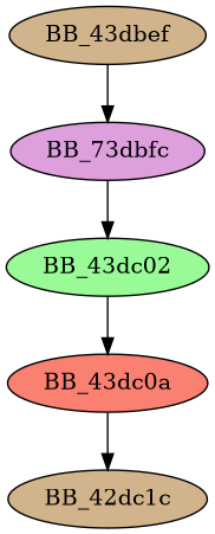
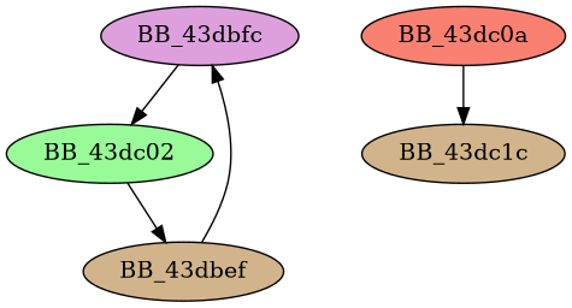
  digraph {
    node [fillcolor=tan style=filled]
-   BB_43dbfc [fillcolor=plum label=BB_73dbfc]
+   BB_43dbfc [fillcolor=plum]
    BB_43dbef
    BB_43dc02 [fillcolor=palegreen]
    BB_43dc0a [fillcolor=salmon]
-   BB_43dc1c [label=BB_42dc1c]
+   BB_43dc1c
    BB_43dbfc -> BB_43dc02
    BB_43dbef -> BB_43dbfc
-   BB_43dc02 -> BB_43dc0a
+   BB_43dc02 -> BB_43dbef
    BB_43dc0a -> BB_43dc1c
  }
